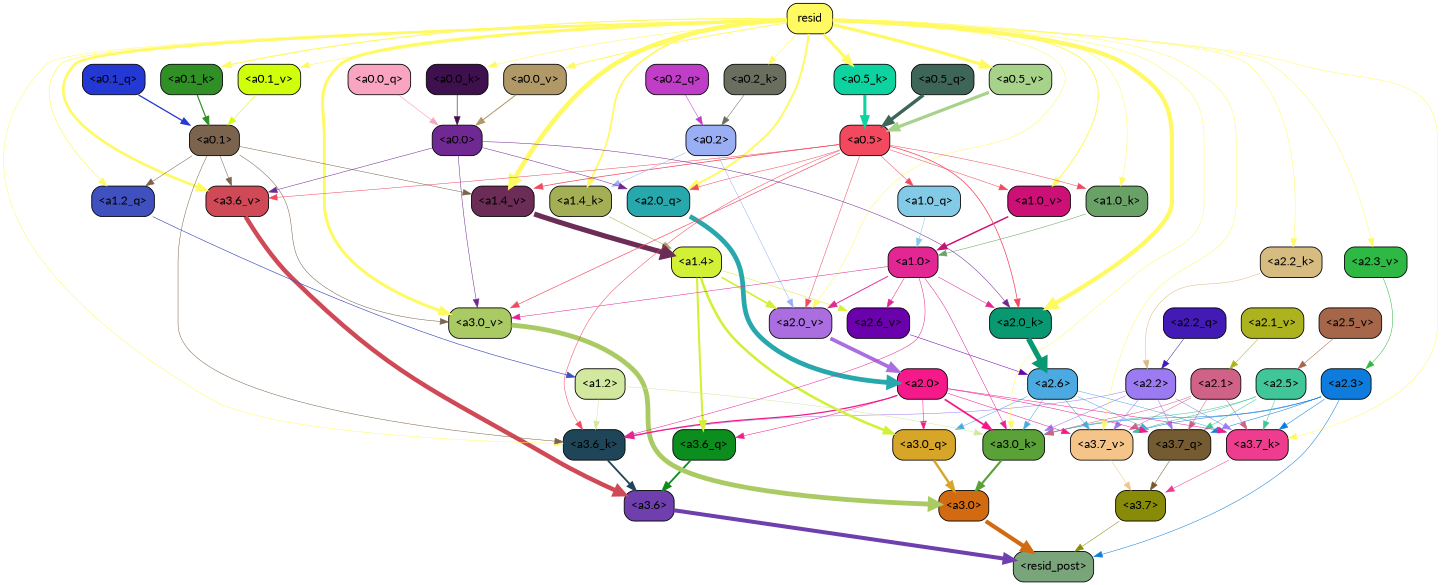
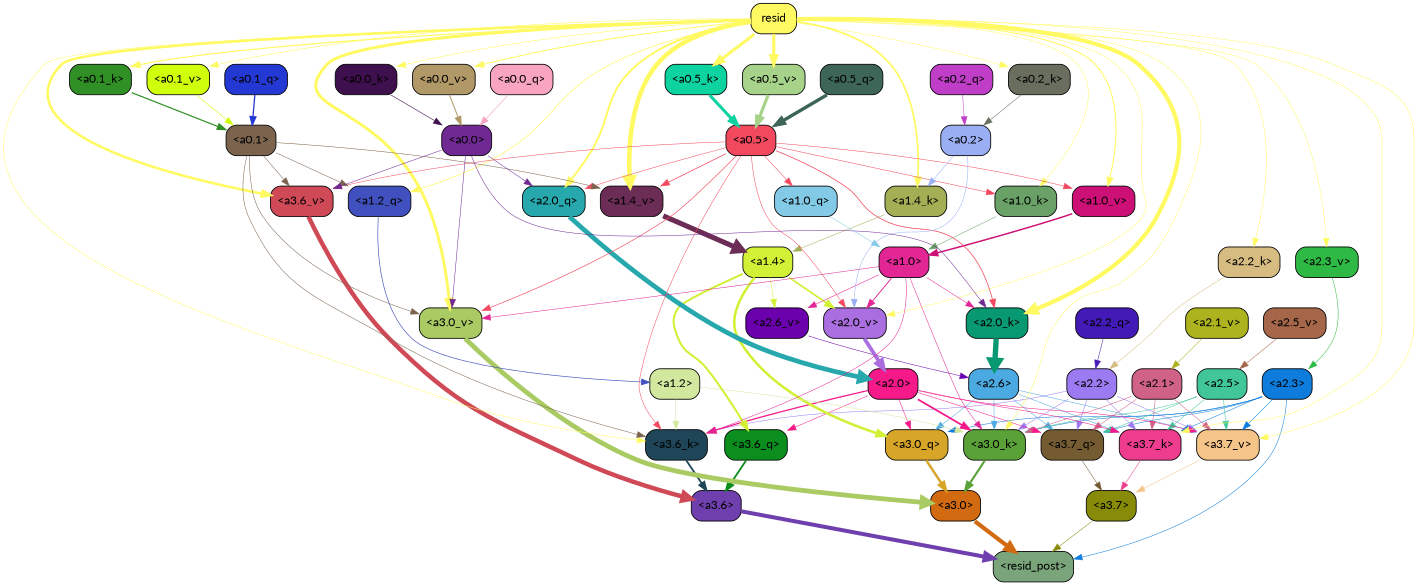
  strict digraph {
    fontname=Lato
    splines=true
    node [color=black fontname=Lato shape=box style="filled, rounded"]
    edge [color="#fff962" fontname=Lato penwidth=0.6]
    "<a3.7>" [fillcolor="#878b07"]
    "<resid_post>" [fillcolor="#7aa57a"]
    "<a3.6>" [fillcolor="#6f3fae"]
    "<a3.0>" [fillcolor="#d26a11"]
    "<a2.3>" [fillcolor="#0d7cdc"]
    "<a3.7_q>" [fillcolor="#745b32"]
    "<a3.0_q>" [fillcolor="#d7a629"]
    "<a3.7_k>" [fillcolor="#ee3c8f"]
    "<a3.0_k>" [fillcolor="#5aa238"]
    "<a3.7_v>" [fillcolor="#f5c488"]
    "<a3.6_q>" [fillcolor="#0b8e1d"]
    "<a3.6_k>" [fillcolor="#1f4658"]
    "<a3.6_v>" [fillcolor="#cf4a56"]
    "<a3.0_v>" [fillcolor="#aacb64"]
    "<a2.6>" [fillcolor="#4caae2"]
    "<a2.5>" [fillcolor="#41c699"]
    "<a2.2>" [fillcolor="#9c7af1"]
    "<a2.1>" [fillcolor="#d06288"]
    "<a2.0>" [fillcolor="#f51989"]
    "<a1.4>" [fillcolor="#d2f035"]
    "<a2.6_v>" [fillcolor="#6b00ad"]
    "<a2.0_v>" [fillcolor="#ab6ee1"]
    n23 [fillcolor="#fff962" label=resid]
    "<a2.0_q>" [fillcolor="#26a8ad"]
    "<a2.2_k>" [fillcolor="#d7bc82"]
    "<a2.0_k>" [fillcolor="#089972"]
    "<a2.3_v>" [fillcolor="#2eb945"]
    "<a1.2_q>" [fillcolor="#4050be"]
    "<a1.4_k>" [fillcolor="#a4ae55"]
    "<a1.0_k>" [fillcolor="#6aa166"]
    "<a1.4_v>" [fillcolor="#6b2c55"]
    "<a1.0_v>" [fillcolor="#cc1076"]
    "<a0.5_k>" [fillcolor="#0cd39f"]
    "<a0.2_k>" [fillcolor="#6a6e5f"]
    "<a0.1_k>" [fillcolor="#309026"]
    "<a0.0_k>" [fillcolor="#3e104d"]
    "<a0.5_v>" [fillcolor="#a6d389"]
    "<a0.1_v>" [fillcolor="#cfff0a"]
    "<a0.0_v>" [fillcolor="#b19867"]
    "<a1.2>" [fillcolor="#d2e89f"]
    "<a1.0>" [fillcolor="#e22694"]
    "<a0.5>" [fillcolor="#f2495f"]
    "<a0.2>" [fillcolor="#9aaef4"]
    "<a0.1>" [fillcolor="#7b634e"]
    "<a0.0>" [fillcolor="#702993"]
    "<a1.0_q>" [fillcolor="#83cae7"]
    "<a2.2_q>" [fillcolor="#441ab7"]
    "<a2.5_v>" [fillcolor="#a66649"]
    "<a2.1_v>" [fillcolor="#acb31e"]
    "<a0.5_q>" [fillcolor="#3d6558"]
    "<a0.2_q>" [fillcolor="#c03dc8"]
    "<a0.1_q>" [fillcolor="#2438d4"]
    "<a0.0_q>" [fillcolor="#f9a5c2"]
    "<a3.7>" -> "<resid_post>" [color="#878b07"]
    "<a3.6>" -> "<resid_post>" [color="#6f3fae" penwidth=4.7534414529800415]
    "<a3.0>" -> "<resid_post>" [color="#d26a11" penwidth=4.898576855659485]
    "<a2.3>" -> "<resid_post>" [color="#0d7cdc"]
    "<a2.3>" -> "<a3.7_q>" [color="#0d7cdc"]
+   "<a2.3>" -> "<a3.0_q>" [color="#0d7cdc"]
    "<a2.3>" -> "<a3.7_k>" [color="#0d7cdc"]
    "<a2.3>" -> "<a3.0_k>" [color="#0d7cdc"]
    "<a2.3>" -> "<a3.7_v>" [color="#0d7cdc"]
    "<a3.7_q>" -> "<a3.7>" [color="#745b32"]
    "<a3.0_q>" -> "<a3.0>" [color="#d7a629" penwidth=2.870753765106201]
    "<a3.7_k>" -> "<a3.7>" [color="#ee3c8f"]
    "<a3.0_k>" -> "<a3.0>" [color="#5aa238" penwidth=2.520303964614868]
    "<a3.7_v>" -> "<a3.7>" [color="#f5c488"]
    "<a3.6_q>" -> "<a3.6>" [color="#0b8e1d" penwidth=2.160832464694977]
    "<a3.6_k>" -> "<a3.6>" [color="#1f4658" penwidth=2.13908451795578]
    "<a3.6_v>" -> "<a3.6>" [color="#cf4a56" penwidth=5.297133803367615]
    "<a3.0_v>" -> "<a3.0>" [color="#aacb64" penwidth=5.680712580680847]
    "<a2.6>" -> "<a3.7_q>" [color="#4caae2"]
    "<a2.6>" -> "<a3.0_q>" [color="#4caae2"]
    "<a2.6>" -> "<a3.7_k>" [color="#4caae2"]
    "<a2.6>" -> "<a3.0_k>" [color="#4caae2"]
    "<a2.6>" -> "<a3.7_v>" [color="#4caae2"]
    "<a2.5>" -> "<a3.7_q>" [color="#41c699"]
    "<a2.5>" -> "<a3.7_k>" [color="#41c699"]
    "<a2.5>" -> "<a3.0_k>" [color="#41c699"]
    "<a2.5>" -> "<a3.7_v>" [color="#41c699"]
    "<a2.2>" -> "<a3.7_q>" [color="#9c7af1"]
    "<a2.2>" -> "<a3.7_k>" [color="#9c7af1"]
    "<a2.2>" -> "<a3.0_k>" [color="#9c7af1"]
    "<a2.2>" -> "<a3.7_v>" [color="#9c7af1"]
    "<a2.2>" -> "<a3.6_k>" [color="#9c7af1"]
    "<a2.1>" -> "<a3.7_q>" [color="#d06288"]
    "<a2.1>" -> "<a3.7_k>" [color="#d06288"]
    "<a2.1>" -> "<a3.0_k>" [color="#d06288"]
    "<a2.1>" -> "<a3.7_v>" [color="#d06288"]
    "<a2.0>" -> "<a3.7_q>" [color="#f51989"]
    "<a2.0>" -> "<a3.0_q>" [color="#f51989"]
    "<a2.0>" -> "<a3.7_k>" [color="#f51989"]
    "<a2.0>" -> "<a3.0_k>" [color="#f51989" penwidth=2.095262974500656]
    "<a2.0>" -> "<a3.7_v>" [color="#f51989"]
    "<a2.0>" -> "<a3.6_q>" [color="#f51989"]
    "<a2.0>" -> "<a3.6_k>" [color="#f51989" penwidth=1.4807794839143753]
    "<a1.4>" -> "<a3.0_q>" [color="#d2f035" penwidth=3.0341034531593323]
    "<a1.4>" -> "<a3.6_q>" [color="#d2f035" penwidth=2.425799250602722]
    "<a1.4>" -> "<a2.6_v>" [color="#d2f035"]
    "<a1.4>" -> "<a2.0_v>" [color="#d2f035" penwidth=2.007302835583687]
    "<a2.6_v>" -> "<a2.6>" [color="#6b00ad"]
    "<a2.0_v>" -> "<a2.0>" [color="#ab6ee1" penwidth=4.422677040100098]
    n23 -> "<a3.7_k>"
    n23 -> "<a3.0_k>"
    n23 -> "<a3.7_v>"
    n23 -> "<a3.6_k>"
    n23 -> "<a3.6_v>" [penwidth=3.067279100418091]
    n23 -> "<a3.0_v>" [penwidth=3.5202720761299133]
    n23 -> "<a2.0_v>"
    n23 -> "<a2.0_q>" [penwidth=2.339468687772751]
    n23 -> "<a2.2_k>"
    n23 -> "<a2.0_k>" [penwidth=4.9759310483932495]
    n23 -> "<a2.3_v>"
    n23 -> "<a1.2_q>" [penwidth=0.8262195587158203]
    n23 -> "<a1.4_k>" [penwidth=2.0715588331222534]
    n23 -> "<a1.0_k>"
    n23 -> "<a1.4_v>" [penwidth=5.3763720989227295]
    n23 -> "<a1.0_v>" [penwidth=1.232791244983673]
    n23 -> "<a0.5_k>" [penwidth=3.6077781692147255]
    n23 -> "<a0.2_k>"
    n23 -> "<a0.1_k>" [penwidth=1.4202172756195068]
    n23 -> "<a0.0_k>" [penwidth=0.6857509613037109]
    n23 -> "<a0.5_v>" [penwidth=3.744613029062748]
    n23 -> "<a0.1_v>" [penwidth=0.6802842617034912]
    n23 -> "<a0.0_v>" [penwidth=1.1918210983276367]
    "<a2.0_q>" -> "<a2.0>" [color="#26a8ad" penwidth=5.606565475463867]
    "<a2.2_k>" -> "<a2.2>" [color="#d7bc82"]
    "<a2.0_k>" -> "<a2.6>" [color="#089972" penwidth=6.344284534454346]
    "<a2.3_v>" -> "<a2.3>" [color="#2eb945"]
    "<a1.2_q>" -> "<a1.2>" [color="#4050be" penwidth=0.7570515871047974]
    "<a1.4_k>" -> "<a1.4>" [color="#a4ae55"]
    "<a1.0_k>" -> "<a1.0>" [color="#6aa166"]
    "<a1.4_v>" -> "<a1.4>" [color="#6b2c55" penwidth=6.0194467306137085]
    "<a1.0_v>" -> "<a1.0>" [color="#cc1076" penwidth=1.738280937075615]
    "<a0.5_k>" -> "<a0.5>" [color="#0cd39f" penwidth=3.607769437134266]
    "<a0.2_k>" -> "<a0.2>" [color="#6a6e5f"]
    "<a0.1_k>" -> "<a0.1>" [color="#309026" penwidth=1.4202113151550293]
    "<a0.0_k>" -> "<a0.0>" [color="#3e104d" penwidth=0.6857404708862305]
    "<a0.5_v>" -> "<a0.5>" [color="#a6d389" penwidth=3.7962711341679096]
    "<a0.1_v>" -> "<a0.1>" [color="#cfff0a" penwidth=0.6802752017974854]
    "<a0.0_v>" -> "<a0.0>" [color="#b19867" penwidth=1.1918113231658936]
    "<a1.2>" -> "<a3.0_k>" [color="#d2e89f"]
    "<a1.2>" -> "<a3.6_k>" [color="#d2e89f"]
    "<a1.0>" -> "<a3.0_k>" [color="#e22694"]
    "<a1.0>" -> "<a3.6_k>" [color="#e22694"]
    "<a1.0>" -> "<a3.0_v>" [color="#e22694"]
    "<a1.0>" -> "<a2.6_v>" [color="#e22694"]
    "<a1.0>" -> "<a2.0_v>" [color="#e22694" penwidth=1.0943371653556824]
    "<a1.0>" -> "<a2.0_k>" [color="#e22694"]
    "<a0.5>" -> "<a3.6_k>" [color="#f2495f"]
    "<a0.5>" -> "<a3.6_v>" [color="#f2495f"]
    "<a0.5>" -> "<a3.0_v>" [color="#f2495f" penwidth=0.764040544629097]
    "<a0.5>" -> "<a2.0_v>" [color="#f2495f"]
    "<a0.5>" -> "<a2.0_q>" [color="#f2495f"]
    "<a0.5>" -> "<a2.0_k>" [color="#f2495f" penwidth=0.8956001400947571]
    "<a0.5>" -> "<a1.0_k>" [color="#f2495f"]
    "<a0.5>" -> "<a1.4_v>" [color="#f2495f" penwidth=0.8774083852767944]
    "<a0.5>" -> "<a1.0_v>" [color="#f2495f"]
    "<a0.5>" -> "<a1.0_q>" [color="#f2495f"]
    "<a0.2>" -> "<a2.0_v>" [color="#9aaef4"]
    "<a0.2>" -> "<a1.4_k>" [color="#9aaef4"]
    "<a0.1>" -> "<a3.6_k>" [color="#7b634e"]
    "<a0.1>" -> "<a3.6_v>" [color="#7b634e"]
    "<a0.1>" -> "<a3.0_v>" [color="#7b634e"]
    "<a0.1>" -> "<a1.2_q>" [color="#7b634e"]
    "<a0.1>" -> "<a1.4_v>" [color="#7b634e"]
    "<a0.0>" -> "<a3.6_v>" [color="#702993"]
    "<a0.0>" -> "<a3.0_v>" [color="#702993"]
    "<a0.0>" -> "<a2.0_q>" [color="#702993"]
    "<a0.0>" -> "<a2.0_k>" [color="#702993"]
    "<a1.0_q>" -> "<a1.0>" [color="#83cae7"]
    "<a2.2_q>" -> "<a2.2>" [color="#441ab7"]
    "<a2.5_v>" -> "<a2.5>" [color="#a66649"]
    "<a2.1_v>" -> "<a2.1>" [color="#acb31e"]
    "<a0.5_q>" -> "<a0.5>" [color="#3d6558" penwidth=4.023846536874771]
    "<a0.2_q>" -> "<a0.2>" [color="#c03dc8"]
    "<a0.1_q>" -> "<a0.1>" [color="#2438d4" penwidth=1.5174570083618164]
    "<a0.0_q>" -> "<a0.0>" [color="#f9a5c2" penwidth=0.766176700592041]
  }
